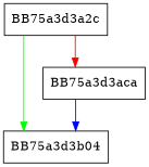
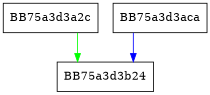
  digraph {
    splines=ortho
    node [shape=box]
    BB75a3d3a2c
-   BB75a3d3b04
+   BB75a3d3b04 [label=BB75a3d3b24]
    BB75a3d3aca
    BB75a3d3a2c -> BB75a3d3b04 [color=green]
-   BB75a3d3a2c -> BB75a3d3aca [color=red]
    BB75a3d3aca -> BB75a3d3b04 [color=blue]
  }
